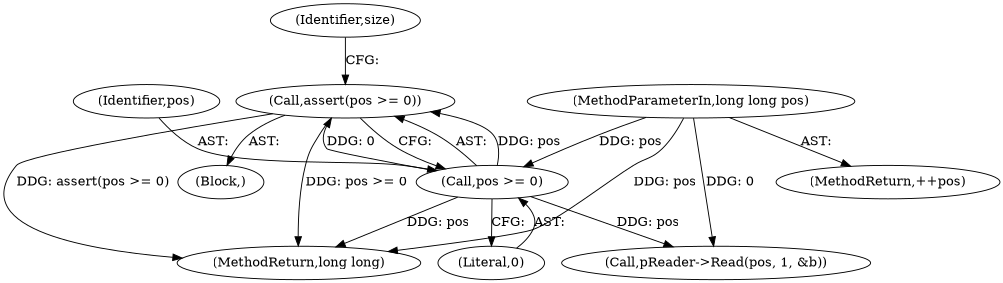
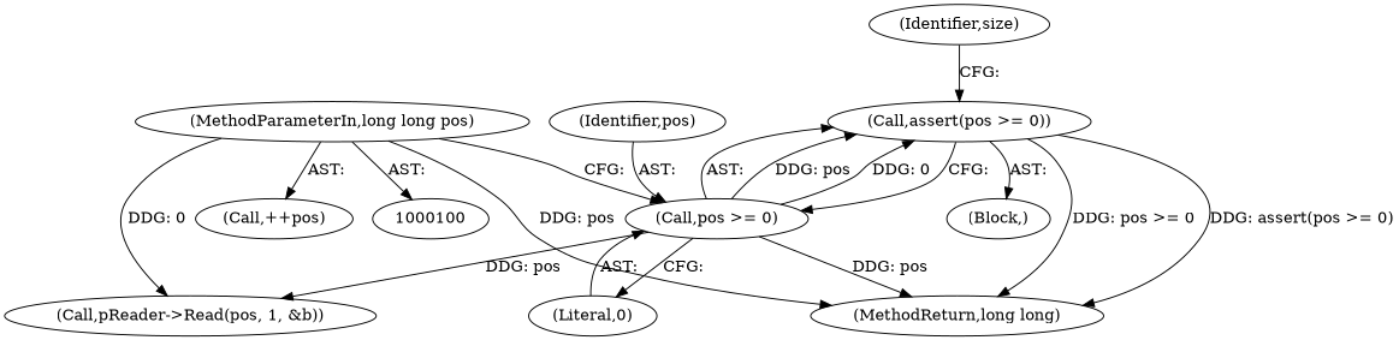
  digraph {
    n1 [label="(Call,assert(pos >= 0))"]
    n2 [label="(Call,pos >= 0)"]
    n3 [label="(Block,)"]
    n4 [label="(MethodReturn,long long)"]
    n5 [label="(Literal,0)"]
    n6 [label="(Call,pReader->Read(pos, 1, &b))"]
    n7 [label="(MethodParameterIn,long long pos)"]
-   n8 [label="(MethodReturn,++pos)"]
+   n8 [label="(Call,++pos)"]
+   1000100
    n10 [label="(Identifier,size)"]
    n11 [label="(Identifier,pos)"]
    n1 -> n2 [label="CFG: "]
    n1 -> n3 [label="AST: "]
    n1 -> n4 [label="DDG: pos >= 0"]
    n1 -> n4 [label="DDG: assert(pos >= 0)"]
    n2 -> n1 [label="AST: "]
    n2 -> n1 [label="DDG: pos"]
    n2 -> n1 [label="DDG: 0"]
    n2 -> n4 [label="DDG: pos"]
    n2 -> n5 [label="CFG: "]
    n2 -> n6 [label="DDG: pos"]
    n5 -> n2 [label="AST: "]
-   n7 -> n2 [label="DDG: pos"]
+   n7 -> n2 [label="CFG: "]
    n7 -> n4 [label="DDG: pos"]
    n7 -> n6 [label="DDG: 0"]
    n7 -> n8 [label="AST: "]
+   n7 -> 1000100 [label="AST: "]
    n10 -> n1 [label="CFG: "]
    n11 -> n2 [label="AST: "]
  }
